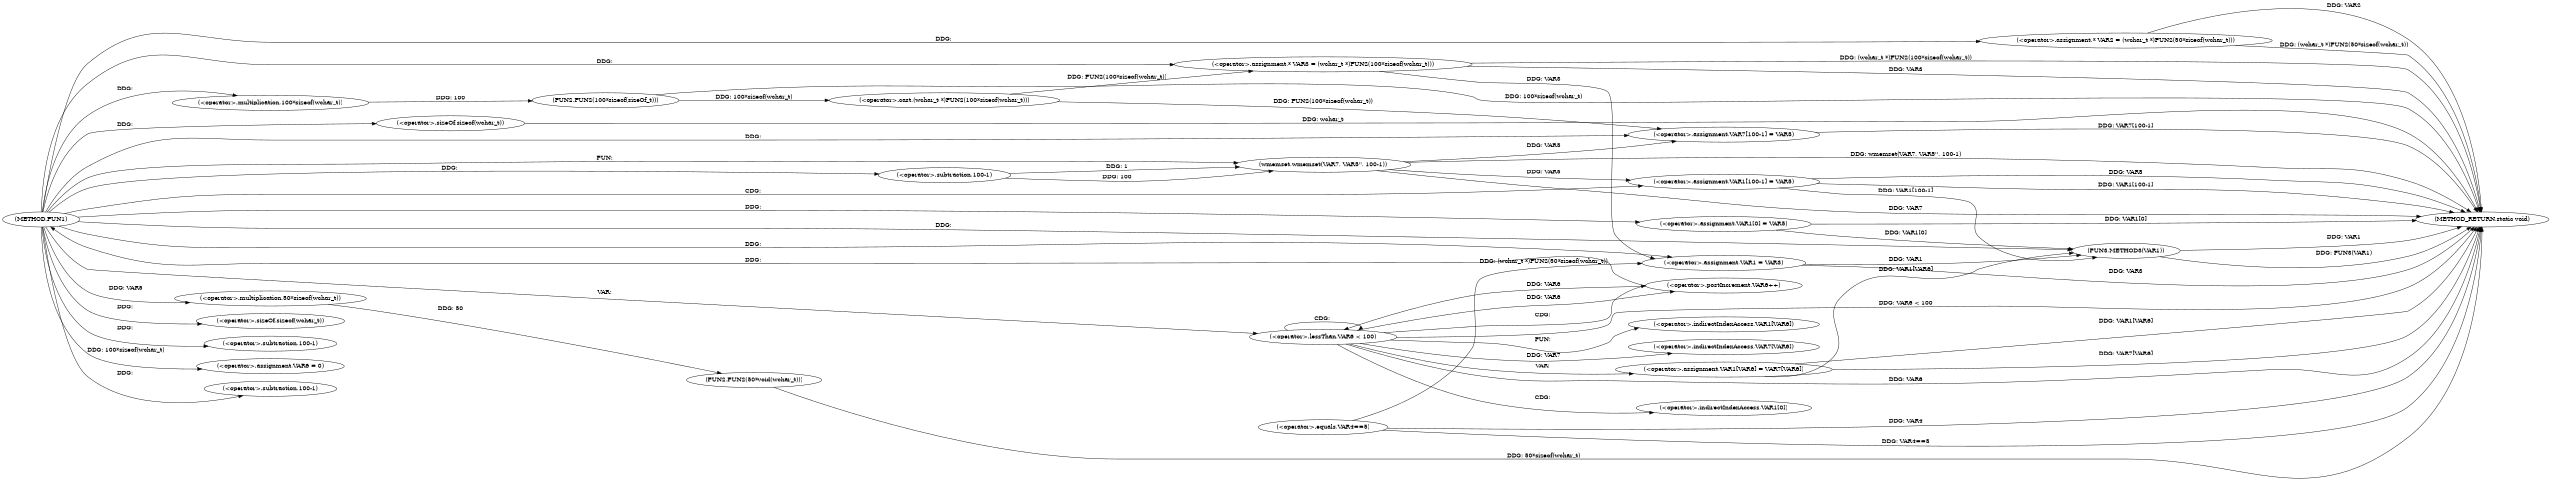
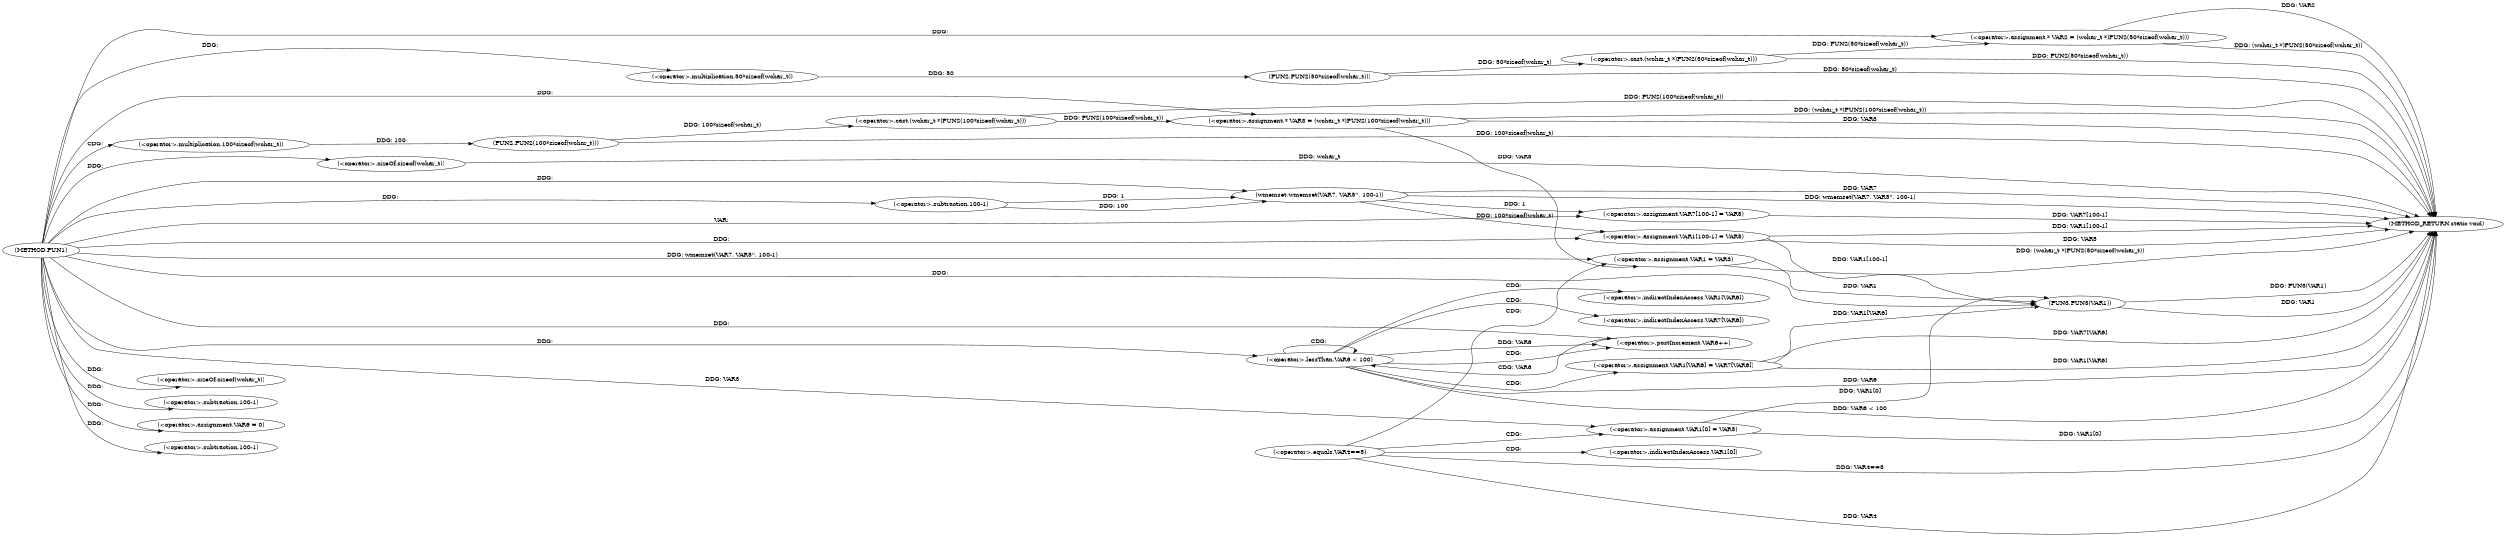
  digraph {
    rankdir=LR
    n1 [label="(METHOD,FUN1)"]
    n2 [label="(<operator>.assignment,* VAR2 = (wchar_t *)FUN2(50*sizeof(wchar_t)))"]
    n3 [label="(<operator>.multiplication,50*sizeof(wchar_t))"]
    n4 [label="(<operator>.sizeOf,sizeof(wchar_t))"]
    n5 [label="(<operator>.assignment,* VAR3 = (wchar_t *)FUN2(100*sizeof(wchar_t)))"]
    n6 [label="(<operator>.multiplication,100*sizeof(wchar_t))"]
    n7 [label="(<operator>.sizeOf,sizeof(wchar_t))"]
    n8 [label="(<operator>.assignment,VAR1 = VAR3)"]
    n9 [label="(<operator>.assignment,VAR1[0] = VAR5)"]
    n10 [label="(wmemset,wmemset(VAR7, VAR5'', 100-1))"]
    n11 [label="(<operator>.subtraction,100-1)"]
    n12 [label="(<operator>.assignment,VAR7[100-1] = VAR5)"]
    n13 [label="(<operator>.subtraction,100-1)"]
    n14 [label="(<operator>.assignment,VAR6 = 0)"]
    n15 [label="(<operator>.lessThan,VAR6 < 100)"]
    n16 [label="(<operator>.postIncrement,VAR6++)"]
    n17 [label="(<operator>.assignment,VAR1[100-1] = VAR5)"]
    n18 [label="(<operator>.subtraction,100-1)"]
-   n19 [label="(FUN3,METHOD3(VAR1))"]
+   n19 [label="(FUN3,FUN3(VAR1))"]
    n20 [label="(METHOD_RETURN,static void)"]
-   n21 [label="(FUN2,FUN2(50*void(wchar_t)))"]
-   n22 [label="(FUN2,FUN2(100*sizeof(sizeOf_t)))"]
+   n21 [label="(FUN2,FUN2(50*sizeof(wchar_t)))"]
+   n22 [label="(FUN2,FUN2(100*sizeof(wchar_t)))"]
    n23 [label="(<operator>.equals,VAR4==5)"]
    n24 [label="(<operator>.indirectIndexAccess,VAR1[0])"]
    n25 [label="(<operator>.assignment,VAR1[VAR6] = VAR7[VAR6])"]
    n26 [label="(<operator>.indirectIndexAccess,VAR1[VAR6])"]
    n27 [label="(<operator>.indirectIndexAccess,VAR7[VAR6])"]
+   n28 [label="(<operator>.cast,(wchar_t *)FUN2(50*sizeof(wchar_t)))"]
    n29 [label="(<operator>.cast,(wchar_t *)FUN2(100*sizeof(wchar_t)))"]
    n1 -> n2 [label="DDG: "]
-   n1 -> n3 [label="DDG: VAR5"]
+   n1 -> n3 [label="DDG: "]
    n1 -> n4 [label="DDG: "]
    n1 -> n5 [label="DDG: "]
-   n1 -> n6 [label="DDG: "]
+   n1 -> n6 [label="CDG: "]
    n1 -> n7 [label="DDG: "]
-   n1 -> n8 [label="DDG: "]
-   n1 -> n9 [label="DDG: "]
-   n1 -> n10 [label="FUN: "]
+   n1 -> n8 [label="DDG: wmemset(VAR7, VAR5'', 100-1)"]
+   n1 -> n9 [label="DDG: VAR3"]
+   n1 -> n10 [label="DDG: "]
    n1 -> n11 [label="DDG: "]
-   n1 -> n12 [label="DDG: "]
+   n1 -> n12 [label="VAR: "]
    n1 -> n13 [label="DDG: "]
-   n1 -> n14 [label="DDG: 100*sizeof(wchar_t)"]
-   n1 -> n15 [label="VAR: "]
-   n16 -> n1 [label="DDG: "]
-   n1 -> n17 [label="CDG: "]
+   n1 -> n14 [label="DDG: "]
+   n1 -> n15 [label="DDG: "]
+   n1 -> n16 [label="DDG: "]
+   n1 -> n17 [label="DDG: "]
    n1 -> n18 [label="DDG: "]
    n1 -> n19 [label="DDG: "]
    n2 -> n20 [label="DDG: VAR2"]
    n2 -> n20 [label="DDG: (wchar_t *)FUN2(50*sizeof(wchar_t))"]
    n3 -> n21 [label="DDG: 50"]
    n5 -> n8 [label="DDG: VAR3"]
    n5 -> n20 [label="DDG: (wchar_t *)FUN2(100*sizeof(wchar_t))"]
    n5 -> n20 [label="DDG: VAR3"]
    n6 -> n22 [label="DDG: 100"]
    n7 -> n20 [label="DDG: wchar_t"]
    n8 -> n19 [label="DDG: VAR1"]
-   n8 -> n20 [label="DDG: VAR3"]
+   n8 -> n20 [label="DDG: (wchar_t *)FUN2(50*sizeof(wchar_t))"]
    n9 -> n19 [label="DDG: VAR1[0]"]
    n9 -> n20 [label="DDG: VAR1[0]"]
-   n10 -> n12 [label="DDG: VAR5"]
-   n10 -> n17 [label="DDG: VAR5"]
+   n10 -> n12 [label="DDG: 1"]
+   n10 -> n17 [label="DDG: 100*sizeof(wchar_t)"]
    n10 -> n20 [label="DDG: wmemset(VAR7, VAR5'', 100-1)"]
    n10 -> n20 [label="DDG: VAR7"]
    n11 -> n10 [label="DDG: 100"]
    n11 -> n10 [label="DDG: 1"]
    n12 -> n20 [label="DDG: VAR7[100-1]"]
    n15 -> n15 [label="CDG: "]
    n15 -> n16 [label="DDG: VAR6"]
    n15 -> n16 [label="CDG: "]
    n15 -> n20 [label="DDG: VAR6"]
    n15 -> n20 [label="DDG: VAR6 < 100"]
-   n15 -> n25 [label="VAR: "]
-   n15 -> n26 [label="FUN: "]
-   n15 -> n27 [label="DDG: VAR7"]
-   n16 -> n15 [label="DDG: VAR6"]
+   n15 -> n25 [label="CDG: "]
+   n15 -> n26 [label="CDG: "]
+   n15 -> n27 [label="CDG: "]
+   n16 -> n15 [label="CDG: VAR6"]
    n17 -> n19 [label="DDG: VAR1[100-1]"]
    n17 -> n20 [label="DDG: VAR1[100-1]"]
    n17 -> n20 [label="DDG: VAR5"]
    n19 -> n20 [label="DDG: FUN3(VAR1)"]
    n19 -> n20 [label="DDG: VAR1"]
    n21 -> n20 [label="DDG: 50*sizeof(wchar_t)"]
+   n21 -> n28 [label="DDG: 50*sizeof(wchar_t)"]
    n22 -> n20 [label="DDG: 100*sizeof(wchar_t)"]
    n22 -> n29 [label="DDG: 100*sizeof(wchar_t)"]
-   n23 -> n8 [label="DDG: (wchar_t *)FUN2(50*sizeof(wchar_t))"]
+   n23 -> n8 [label="CDG: "]
+   n23 -> n9 [label="CDG: "]
    n23 -> n20 [label="DDG: VAR4"]
    n23 -> n20 [label="DDG: VAR4==5"]
-   n15 -> n24 [label="CDG: "]
+   n23 -> n24 [label="CDG: "]
    n25 -> n19 [label="DDG: VAR1[VAR6]"]
    n25 -> n20 [label="DDG: VAR7[VAR6]"]
    n25 -> n20 [label="DDG: VAR1[VAR6]"]
+   n28 -> n2 [label="DDG: FUN2(50*sizeof(wchar_t))"]
+   n28 -> n20 [label="DDG: FUN2(50*sizeof(wchar_t))"]
    n29 -> n5 [label="DDG: FUN2(100*sizeof(wchar_t))"]
-   n29 -> n12 [label="DDG: FUN2(100*sizeof(wchar_t))"]
+   n29 -> n20 [label="DDG: FUN2(100*sizeof(wchar_t))"]
  }
